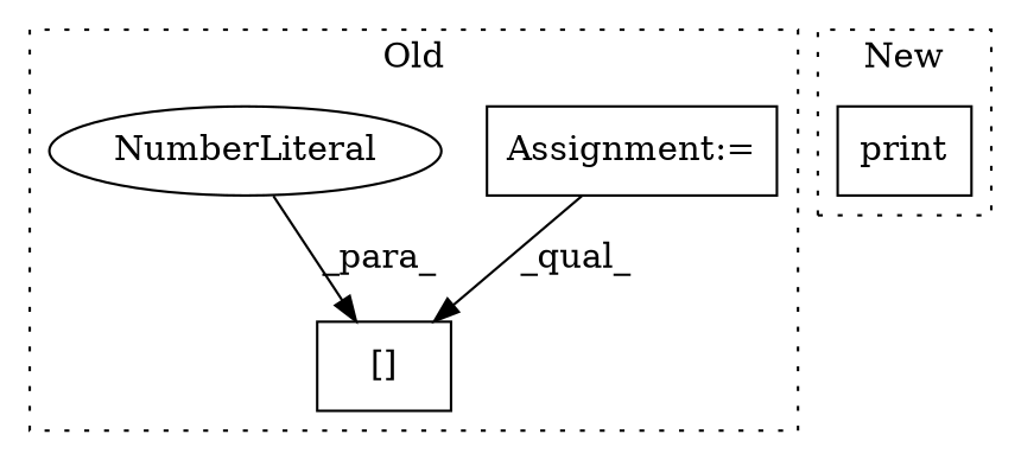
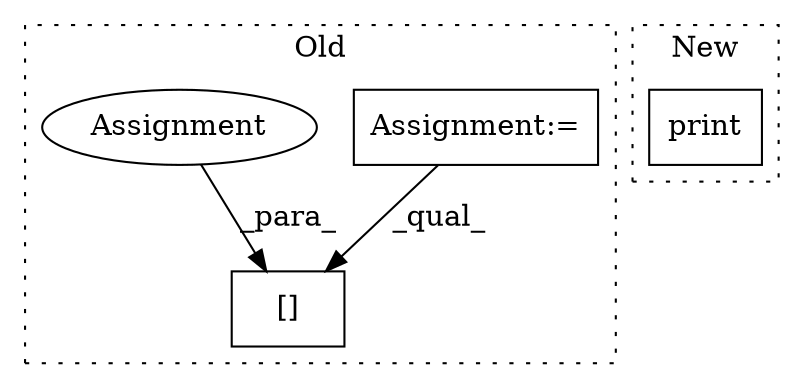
  digraph {
    node [l=1 shape=box]
    n1 [a=2 l="4,1" label="[]" s="4860,4865"]
    n2 [a=7 label="Assignment:=" s=4249]
-   n3 [a=34 label=NumberLiteral s=4864 shape=ellipse]
+   n3 [a=34 label=Assignment s=4864 shape=ellipse]
    n4 [a=32 l="6,1" label=print s="4787,4845"]
    subgraph cluster_1 {
      label=Old
      style=dotted
      n1
      n2
      n3
    }
    subgraph cluster_2 {
      label=New
      style=dotted
      n4
    }
    n2 -> n1 [label=_qual_]
    n3 -> n1 [label=_para_]
  }
